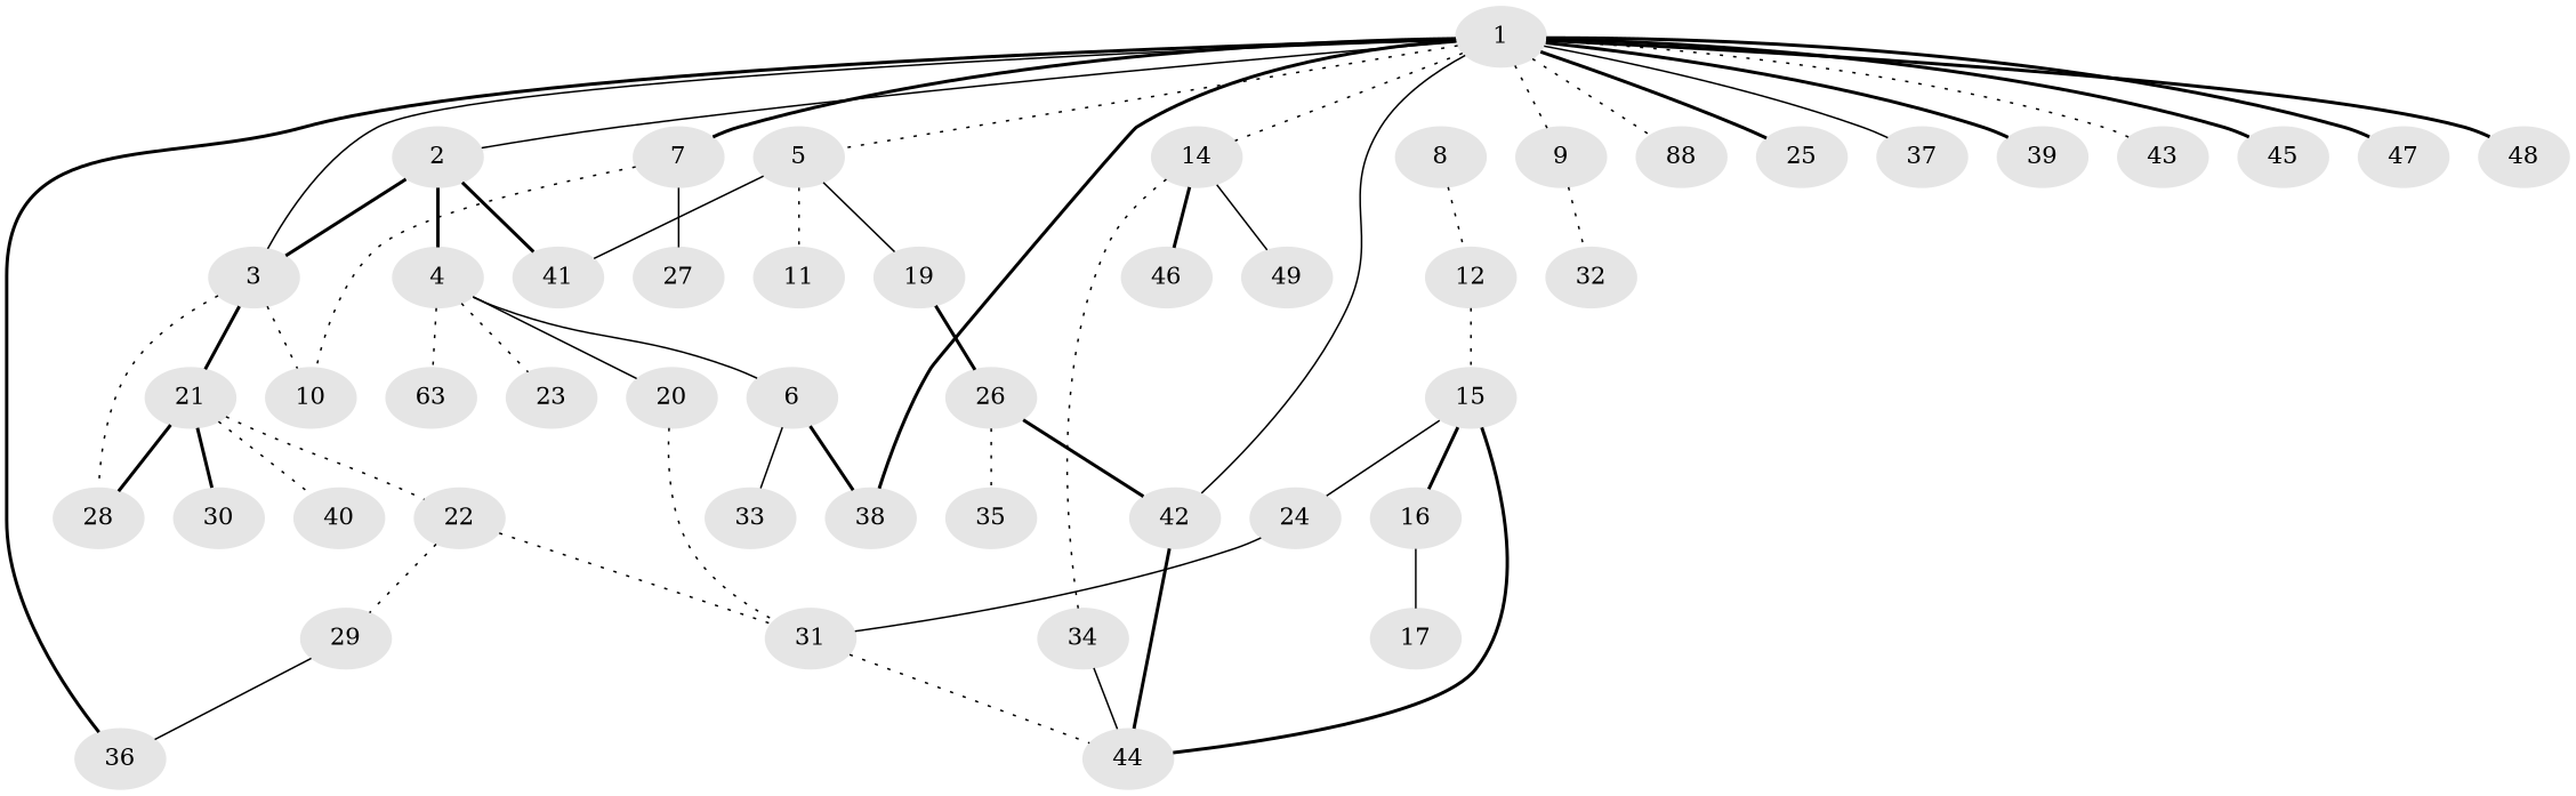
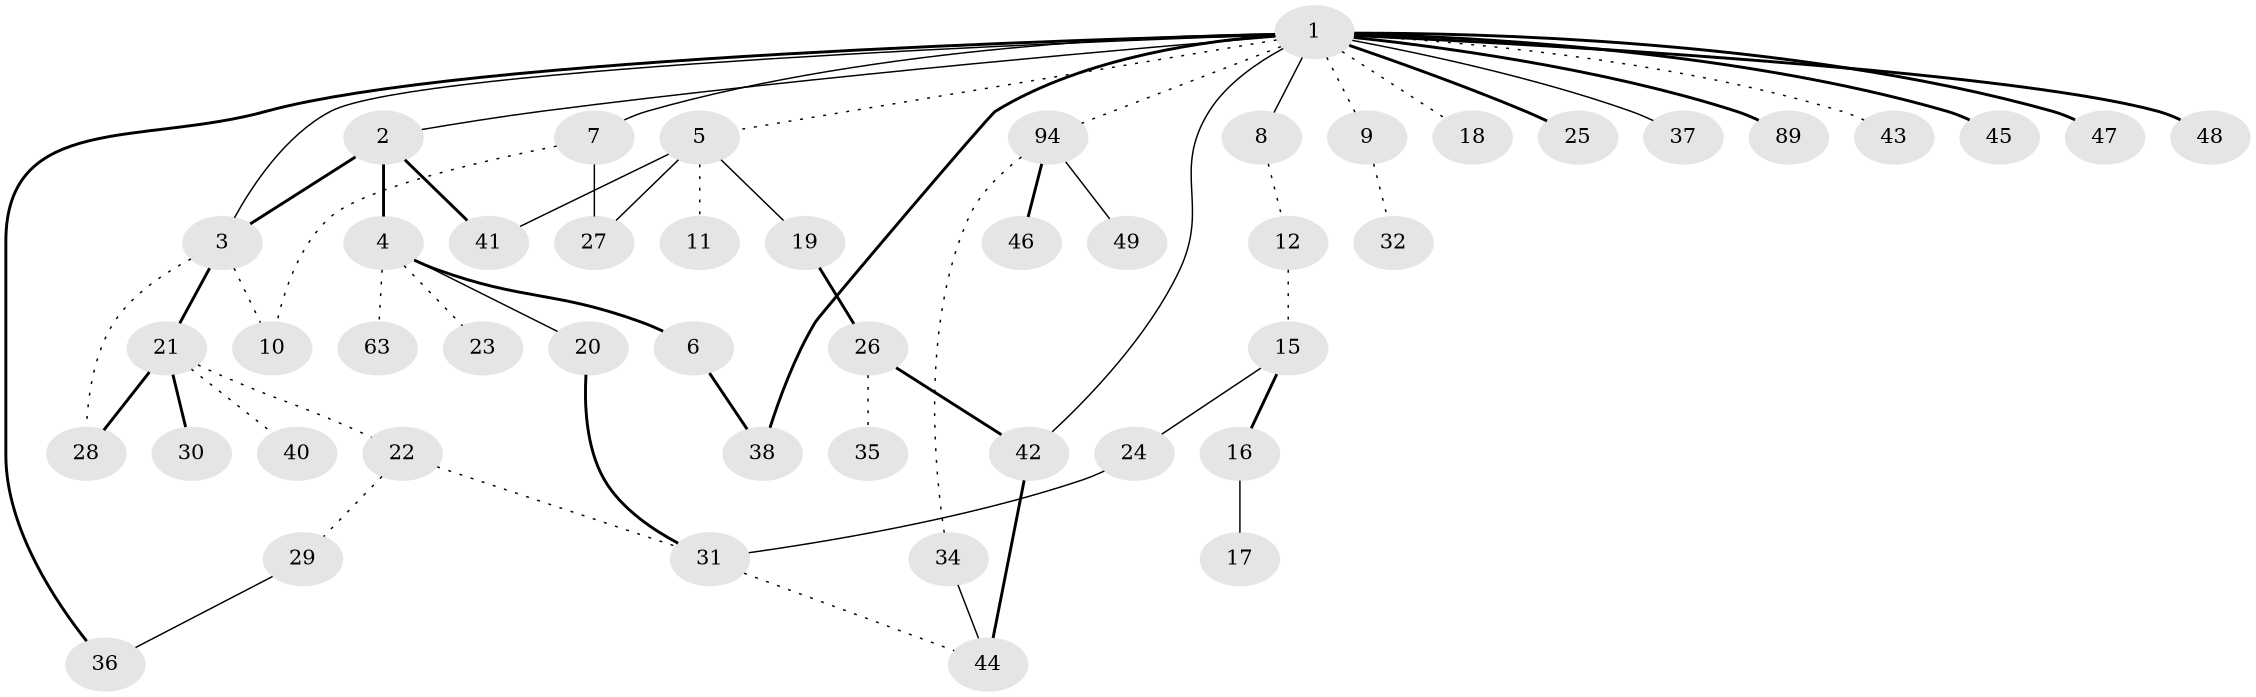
  graph {
    node [color=gray90 style=filled]
    edge [style=dotted weight=1.0]
    1
    2
    3
    5
    7
    8
    9
-   14
-   18 [label=88]
+   14 [label=94]
+   18
    25
    36
    37
    38
-   39
+   39 [label=89]
    42
    43
    45
    47
    48
    4
    41
    10
    21
    28
    11
    19
    27
    12
    32
    34
    46
    49
    44
    6
    n35 [label=63]
    20
    23
    22
    30
    40
-   33
    31
    26
    15
    16
    24
    17
    35
    29
    1 -- 2 [style=solid]
    1 -- 3 [style=solid]
    1 -- 5
-   1 -- 7 [style=bold]
+   1 -- 7 [style=solid]
+   1 -- 8 [style=solid]
    1 -- 9
    1 -- 14
    1 -- 18
    1 -- 25 [style=bold]
    1 -- 36 [style=bold]
    1 -- 37 [style=solid]
    1 -- 38 [style=bold]
    1 -- 39 [style=bold]
    1 -- 42 [style=solid]
    1 -- 43
    1 -- 45 [style=bold]
    1 -- 47 [style=bold]
    1 -- 48 [style=bold]
    2 -- 3 [style=bold]
    2 -- 4 [style=bold weight=8.0]
    2 -- 41 [style=bold]
    3 -- 10 [weight=2.0]
    3 -- 21 [style=bold]
    3 -- 28
    5 -- 41 [style=solid]
    5 -- 11
    5 -- 19 [style=solid]
+   5 -- 27 [style=solid]
    7 -- 10
    7 -- 27 [style=solid weight=2.0]
    8 -- 12 [weight=2.0]
    9 -- 32
    14 -- 34
    14 -- 46 [style=bold]
    14 -- 49 [style=solid]
    42 -- 44 [style=bold]
-   4 -- 6 [style=solid]
+   4 -- 6 [style=bold]
    4 -- n35
    4 -- 20 [style=solid]
    4 -- 23
    21 -- 28 [style=bold]
    21 -- 22
    21 -- 30 [style=bold]
    21 -- 40
    19 -- 26 [style=bold weight=2.0]
    12 -- 15
    34 -- 44 [style=solid]
    6 -- 38 [style=bold]
-   6 -- 33 [style=solid]
-   20 -- 31
+   20 -- 31 [style=bold]
    22 -- 31
    22 -- 29
    31 -- 44
    26 -- 42 [style=bold]
    26 -- 35
-   15 -- 44 [style=bold]
    15 -- 16 [style=bold]
    15 -- 24 [style=solid]
    16 -- 17 [style=solid]
    24 -- 31 [style=solid]
    29 -- 36 [style=solid]
  }
